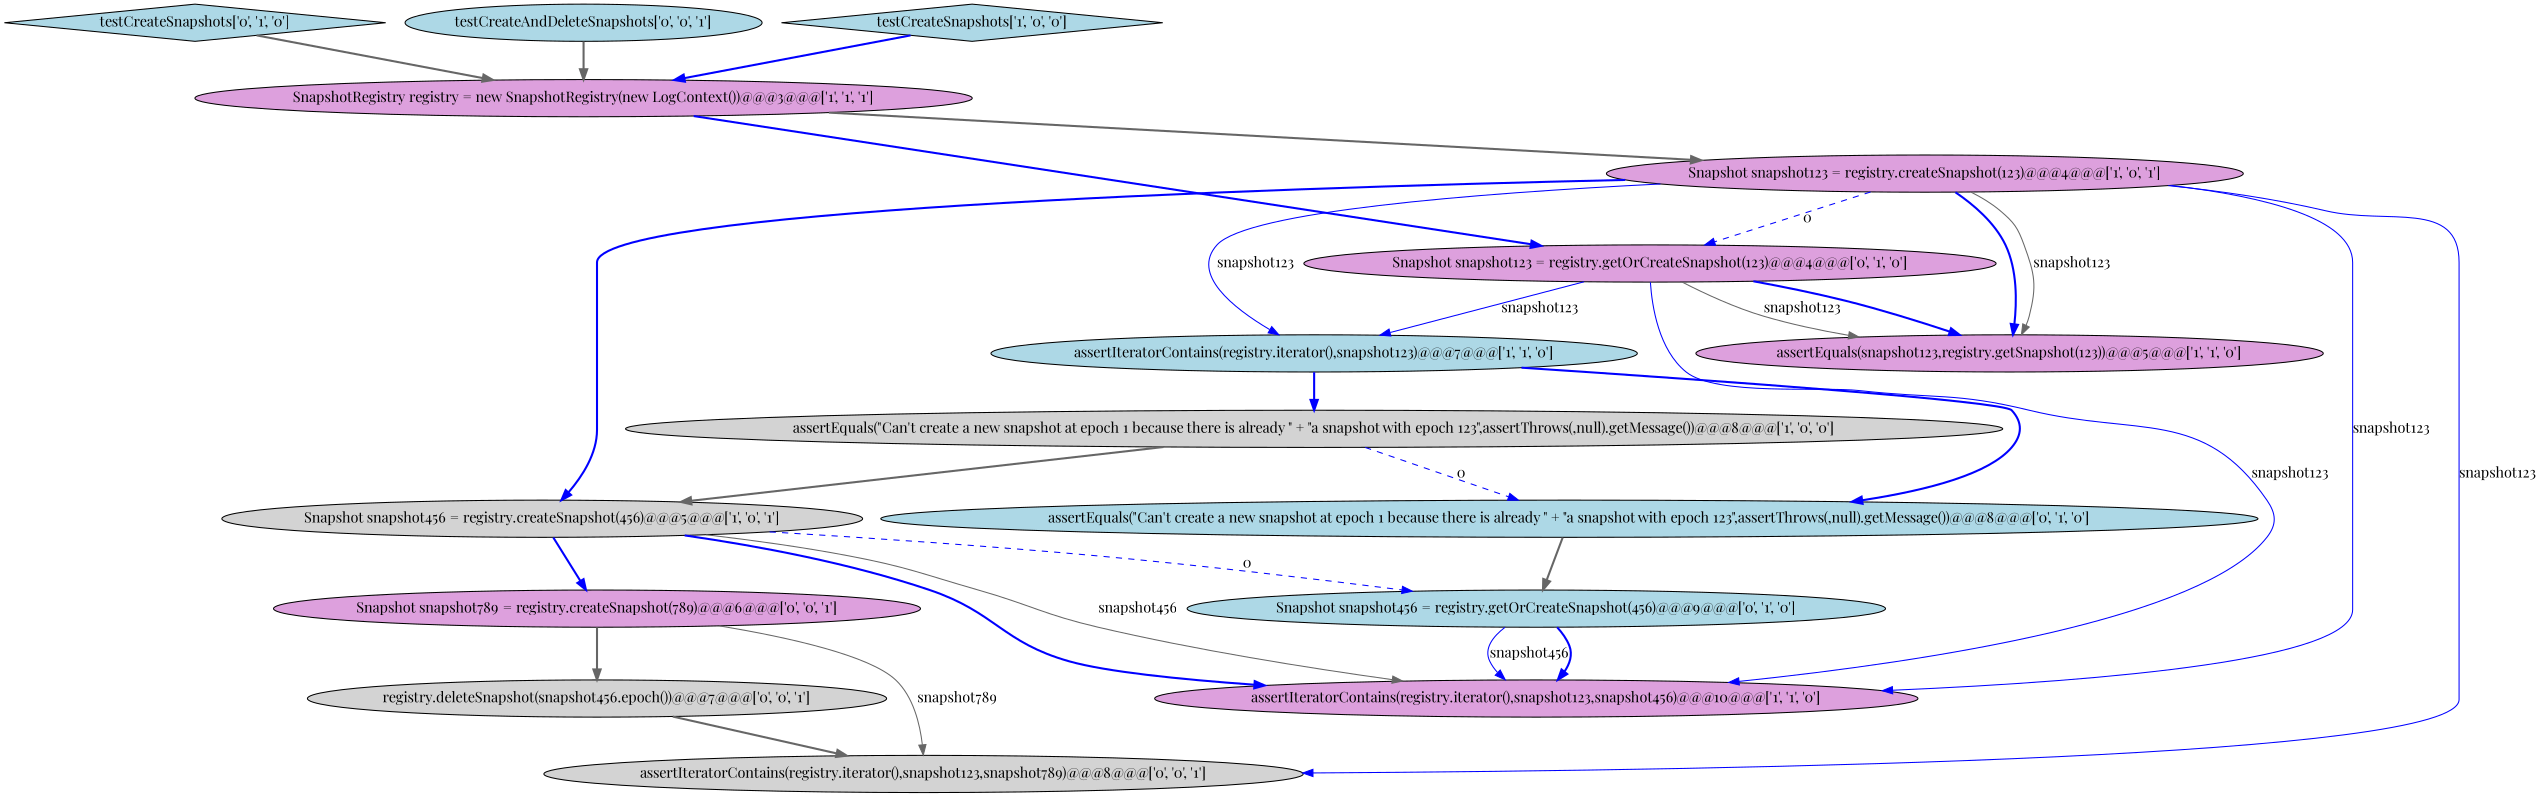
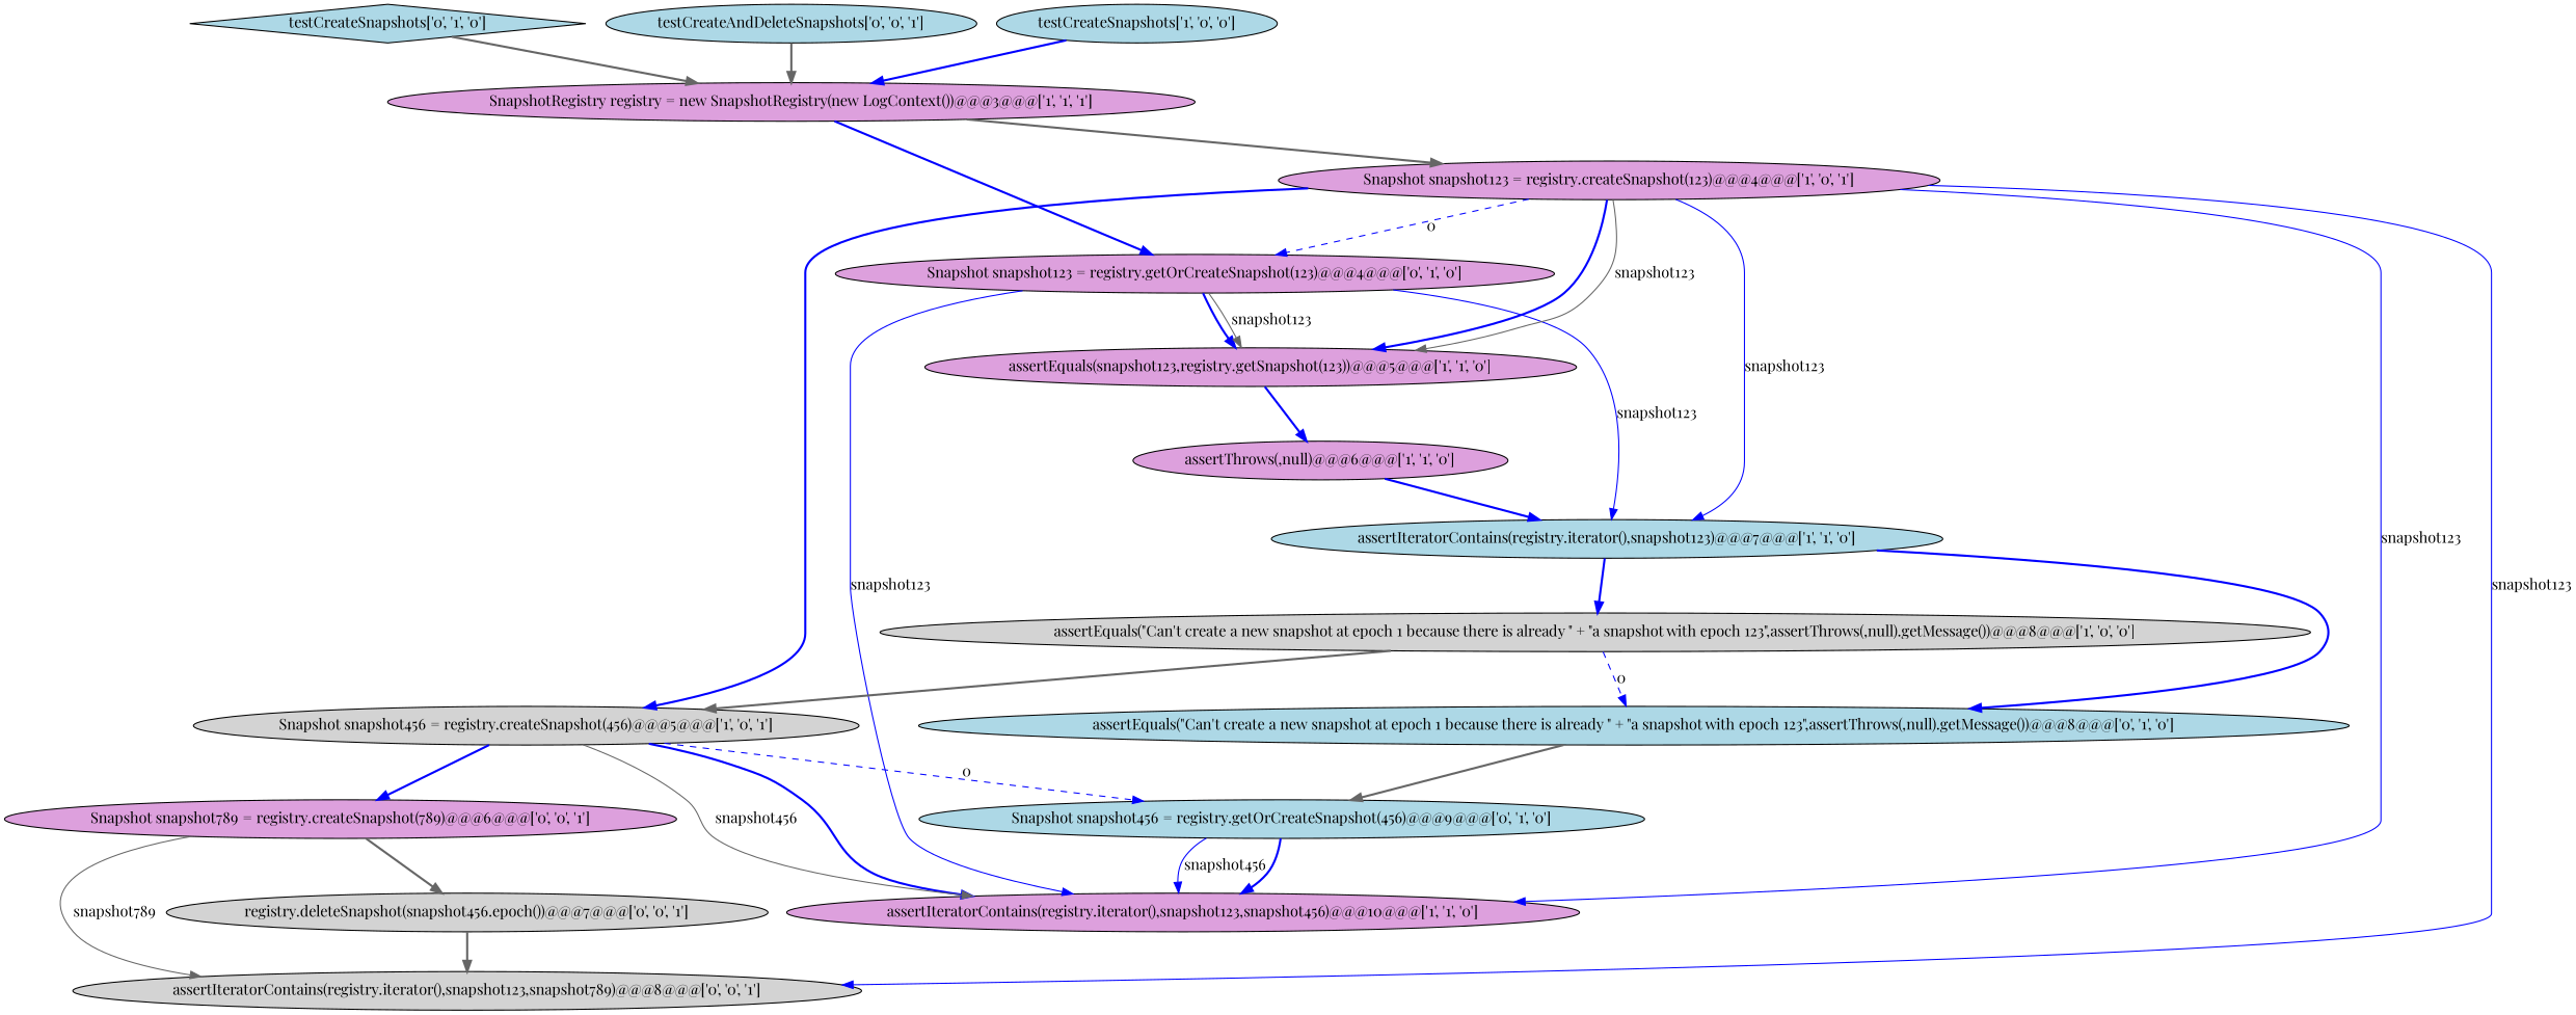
  digraph {
    fontname="Playfair Display"
    node [fillcolor=plum fontname="Playfair Display" shape=ellipse style=filled]
    edge [color=blue fontname="Playfair Display" style=bold]
    n1 [fillcolor=lightblue label="Snapshot snapshot456 = registry.getOrCreateSnapshot(456)@@@9@@@['0', '1', '0']"]
    n2 [label="assertIteratorContains(registry.iterator(),snapshot123,snapshot456)@@@10@@@['1', '1', '0']"]
    n3 [fillcolor=lightblue label="testCreateSnapshots['0', '1', '0']" shape=diamond]
    n4 [label="SnapshotRegistry registry = new SnapshotRegistry(new LogContext())@@@3@@@['1', '1', '1']"]
    n5 [label="Snapshot snapshot123 = registry.getOrCreateSnapshot(123)@@@4@@@['0', '1', '0']"]
    n6 [label="Snapshot snapshot123 = registry.createSnapshot(123)@@@4@@@['1', '0', '1']"]
    n7 [label="assertEquals(snapshot123,registry.getSnapshot(123))@@@5@@@['1', '1', '0']"]
    n8 [fillcolor=lightblue label="assertIteratorContains(registry.iterator(),snapshot123)@@@7@@@['1', '1', '0']"]
+   n9 [label="assertThrows(,null)@@@6@@@['1', '1', '0']"]
    n10 [fillcolor=lightgrey label="assertEquals(\"Can't create a new snapshot at epoch 1 because there is already \" + \"a snapshot with epoch 123\",assertThrows(,null).getMessage())@@@8@@@['1', '0', '0']"]
    n11 [fillcolor=lightblue label="assertEquals(\"Can't create a new snapshot at epoch 1 because there is already \" + \"a snapshot with epoch 123\",assertThrows(,null).getMessage())@@@8@@@['0', '1', '0']"]
    n12 [fillcolor=lightgrey label="registry.deleteSnapshot(snapshot456.epoch())@@@7@@@['0', '0', '1']"]
    n13 [fillcolor=lightgrey label="assertIteratorContains(registry.iterator(),snapshot123,snapshot789)@@@8@@@['0', '0', '1']"]
    n14 [fillcolor=lightgrey label="Snapshot snapshot456 = registry.createSnapshot(456)@@@5@@@['1', '0', '1']"]
    n15 [label="Snapshot snapshot789 = registry.createSnapshot(789)@@@6@@@['0', '0', '1']"]
    n16 [fillcolor=lightblue label="testCreateAndDeleteSnapshots['0', '0', '1']"]
-   n17 [fillcolor=lightblue label="testCreateSnapshots['1', '0', '0']" shape=diamond]
+   n17 [fillcolor=lightblue label="testCreateSnapshots['1', '0', '0']"]
    n1 -> n2 [label=snapshot456 style=solid]
    n1 -> n2
    n3 -> n4 [color=gray40]
    n4 -> n5
    n4 -> n6 [color=gray40]
    n5 -> n2 [label=snapshot123 style=solid]
    n5 -> n7
    n5 -> n7 [color=gray40 label=snapshot123 style=solid]
    n5 -> n8 [label=snapshot123 style=solid]
    n6 -> n2 [label=snapshot123 style=solid]
    n6 -> n5 [label=0 style=dashed]
    n6 -> n7
    n6 -> n7 [color=gray40 label=snapshot123 style=solid]
    n6 -> n8 [label=snapshot123 style=solid]
    n6 -> n13 [label=snapshot123 style=solid]
    n6 -> n14
+   n7 -> n9
    n8 -> n10
    n8 -> n11
+   n9 -> n8
    n10 -> n11 [label=0 style=dashed]
    n10 -> n14 [color=gray40]
    n11 -> n1 [color=gray40]
    n12 -> n13 [color=gray40]
    n14 -> n1 [label=0 style=dashed]
    n14 -> n2
    n14 -> n2 [color=gray40 label=snapshot456 style=solid]
    n14 -> n15
    n15 -> n12 [color=gray40]
    n15 -> n13 [color=gray40 label=snapshot789 style=solid]
    n16 -> n4 [color=gray40]
    n17 -> n4
  }
